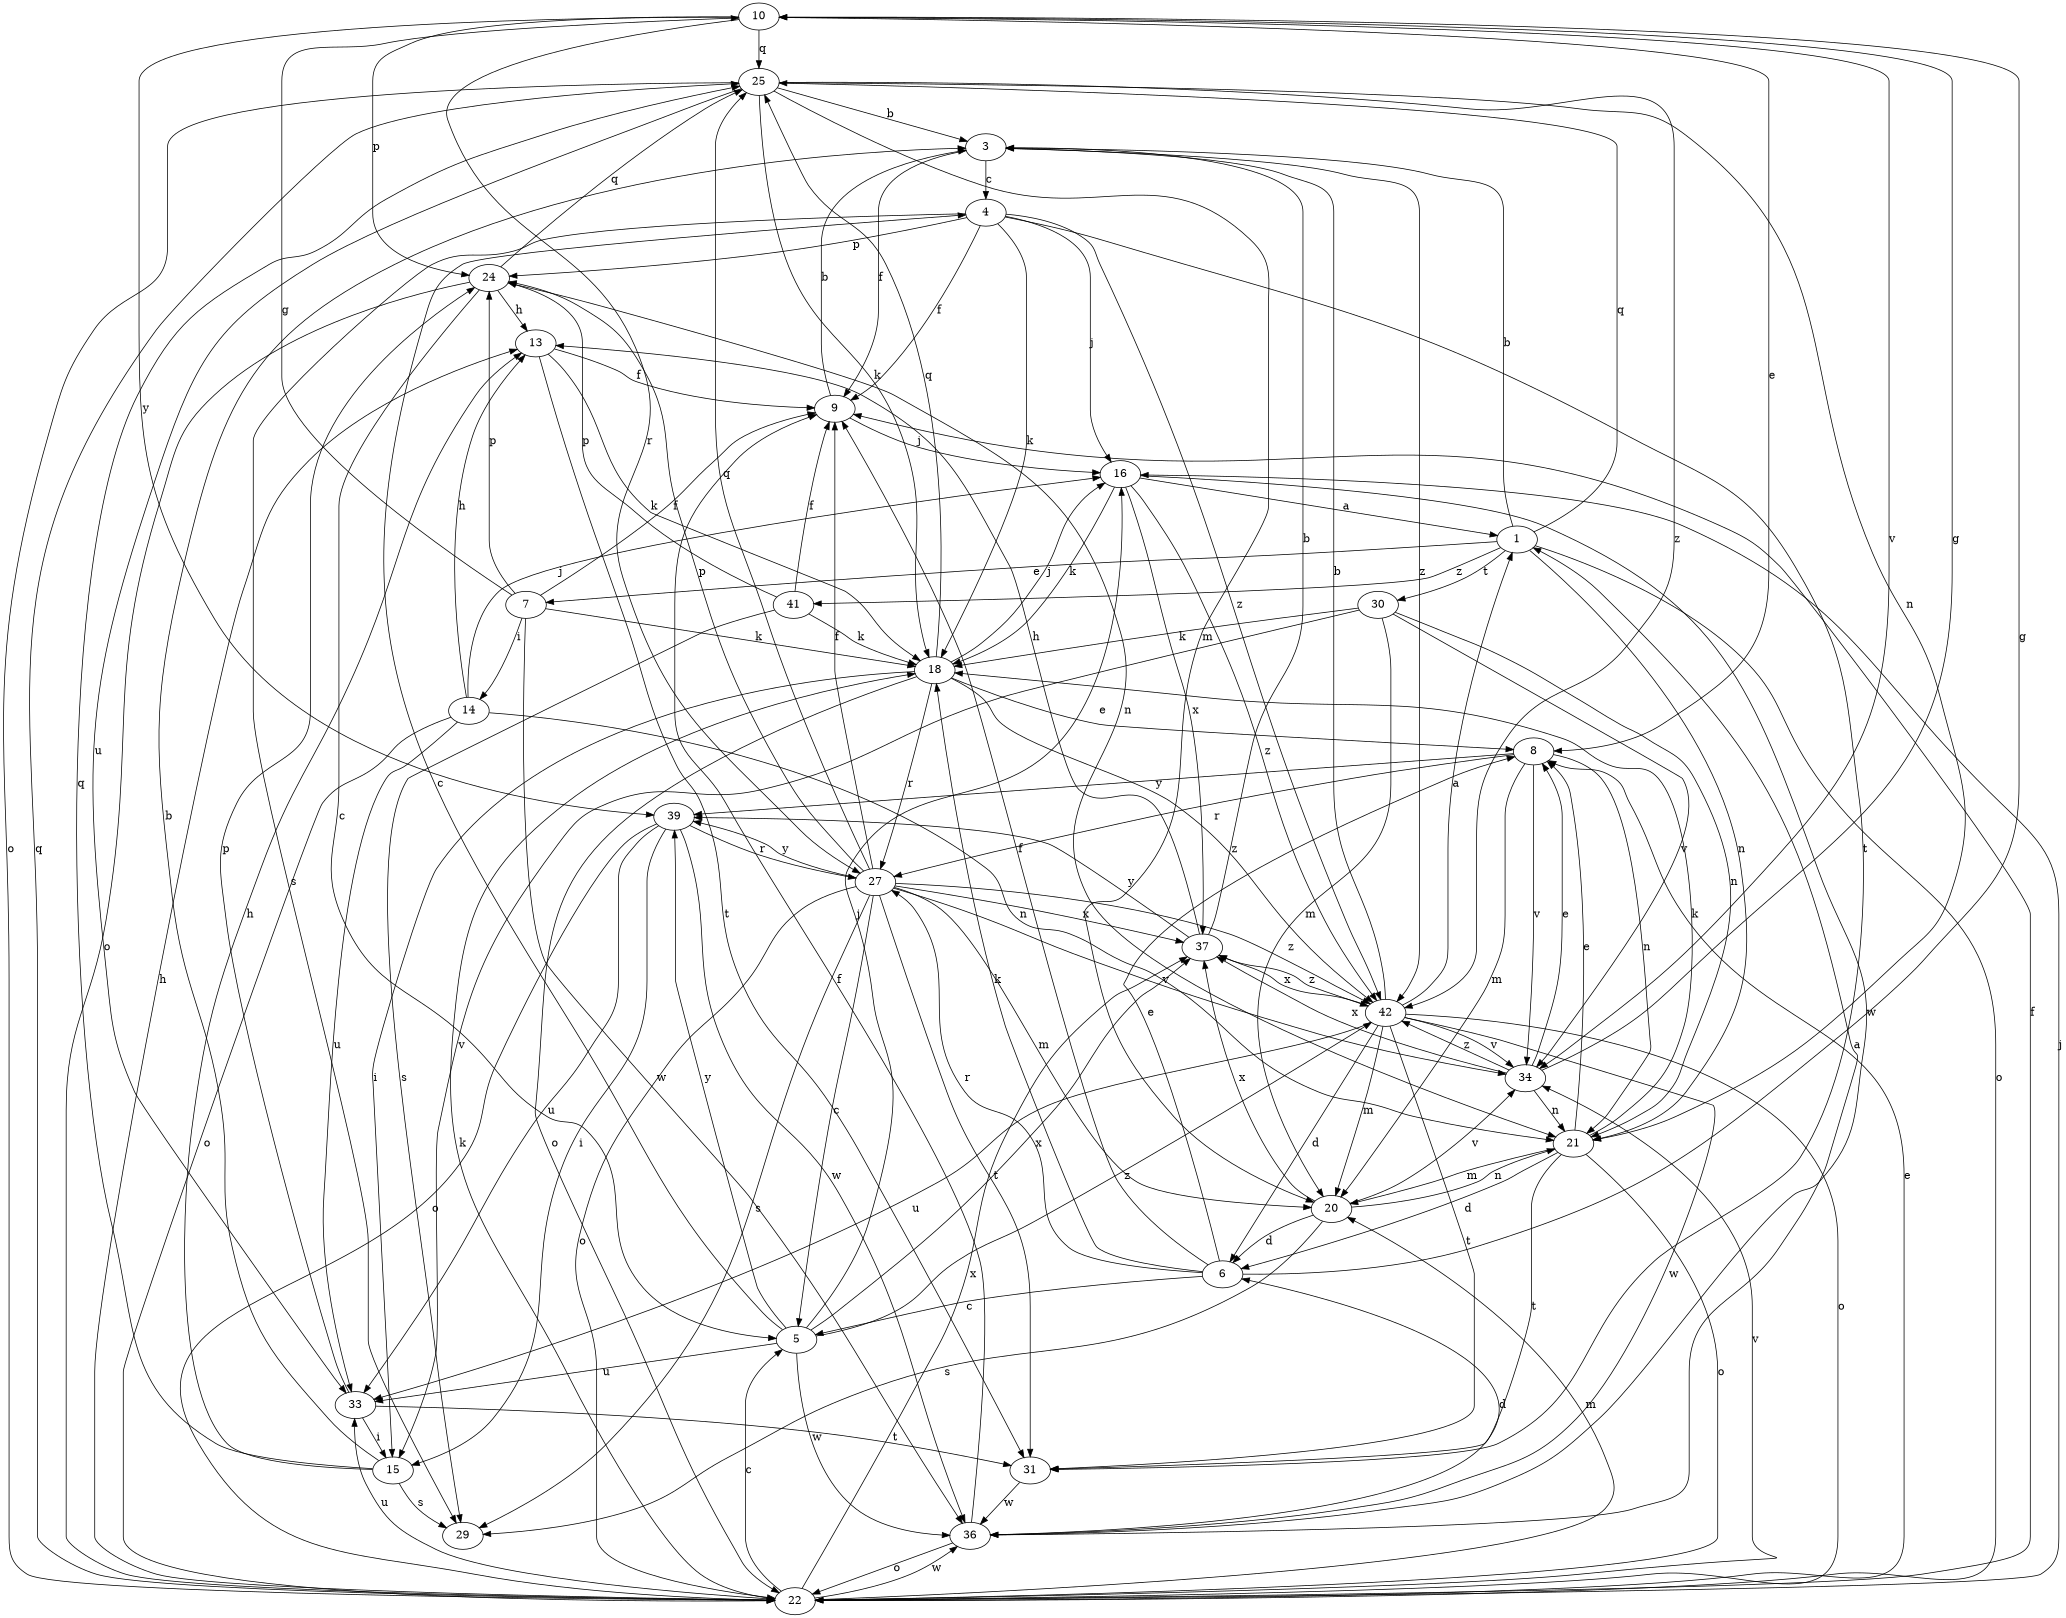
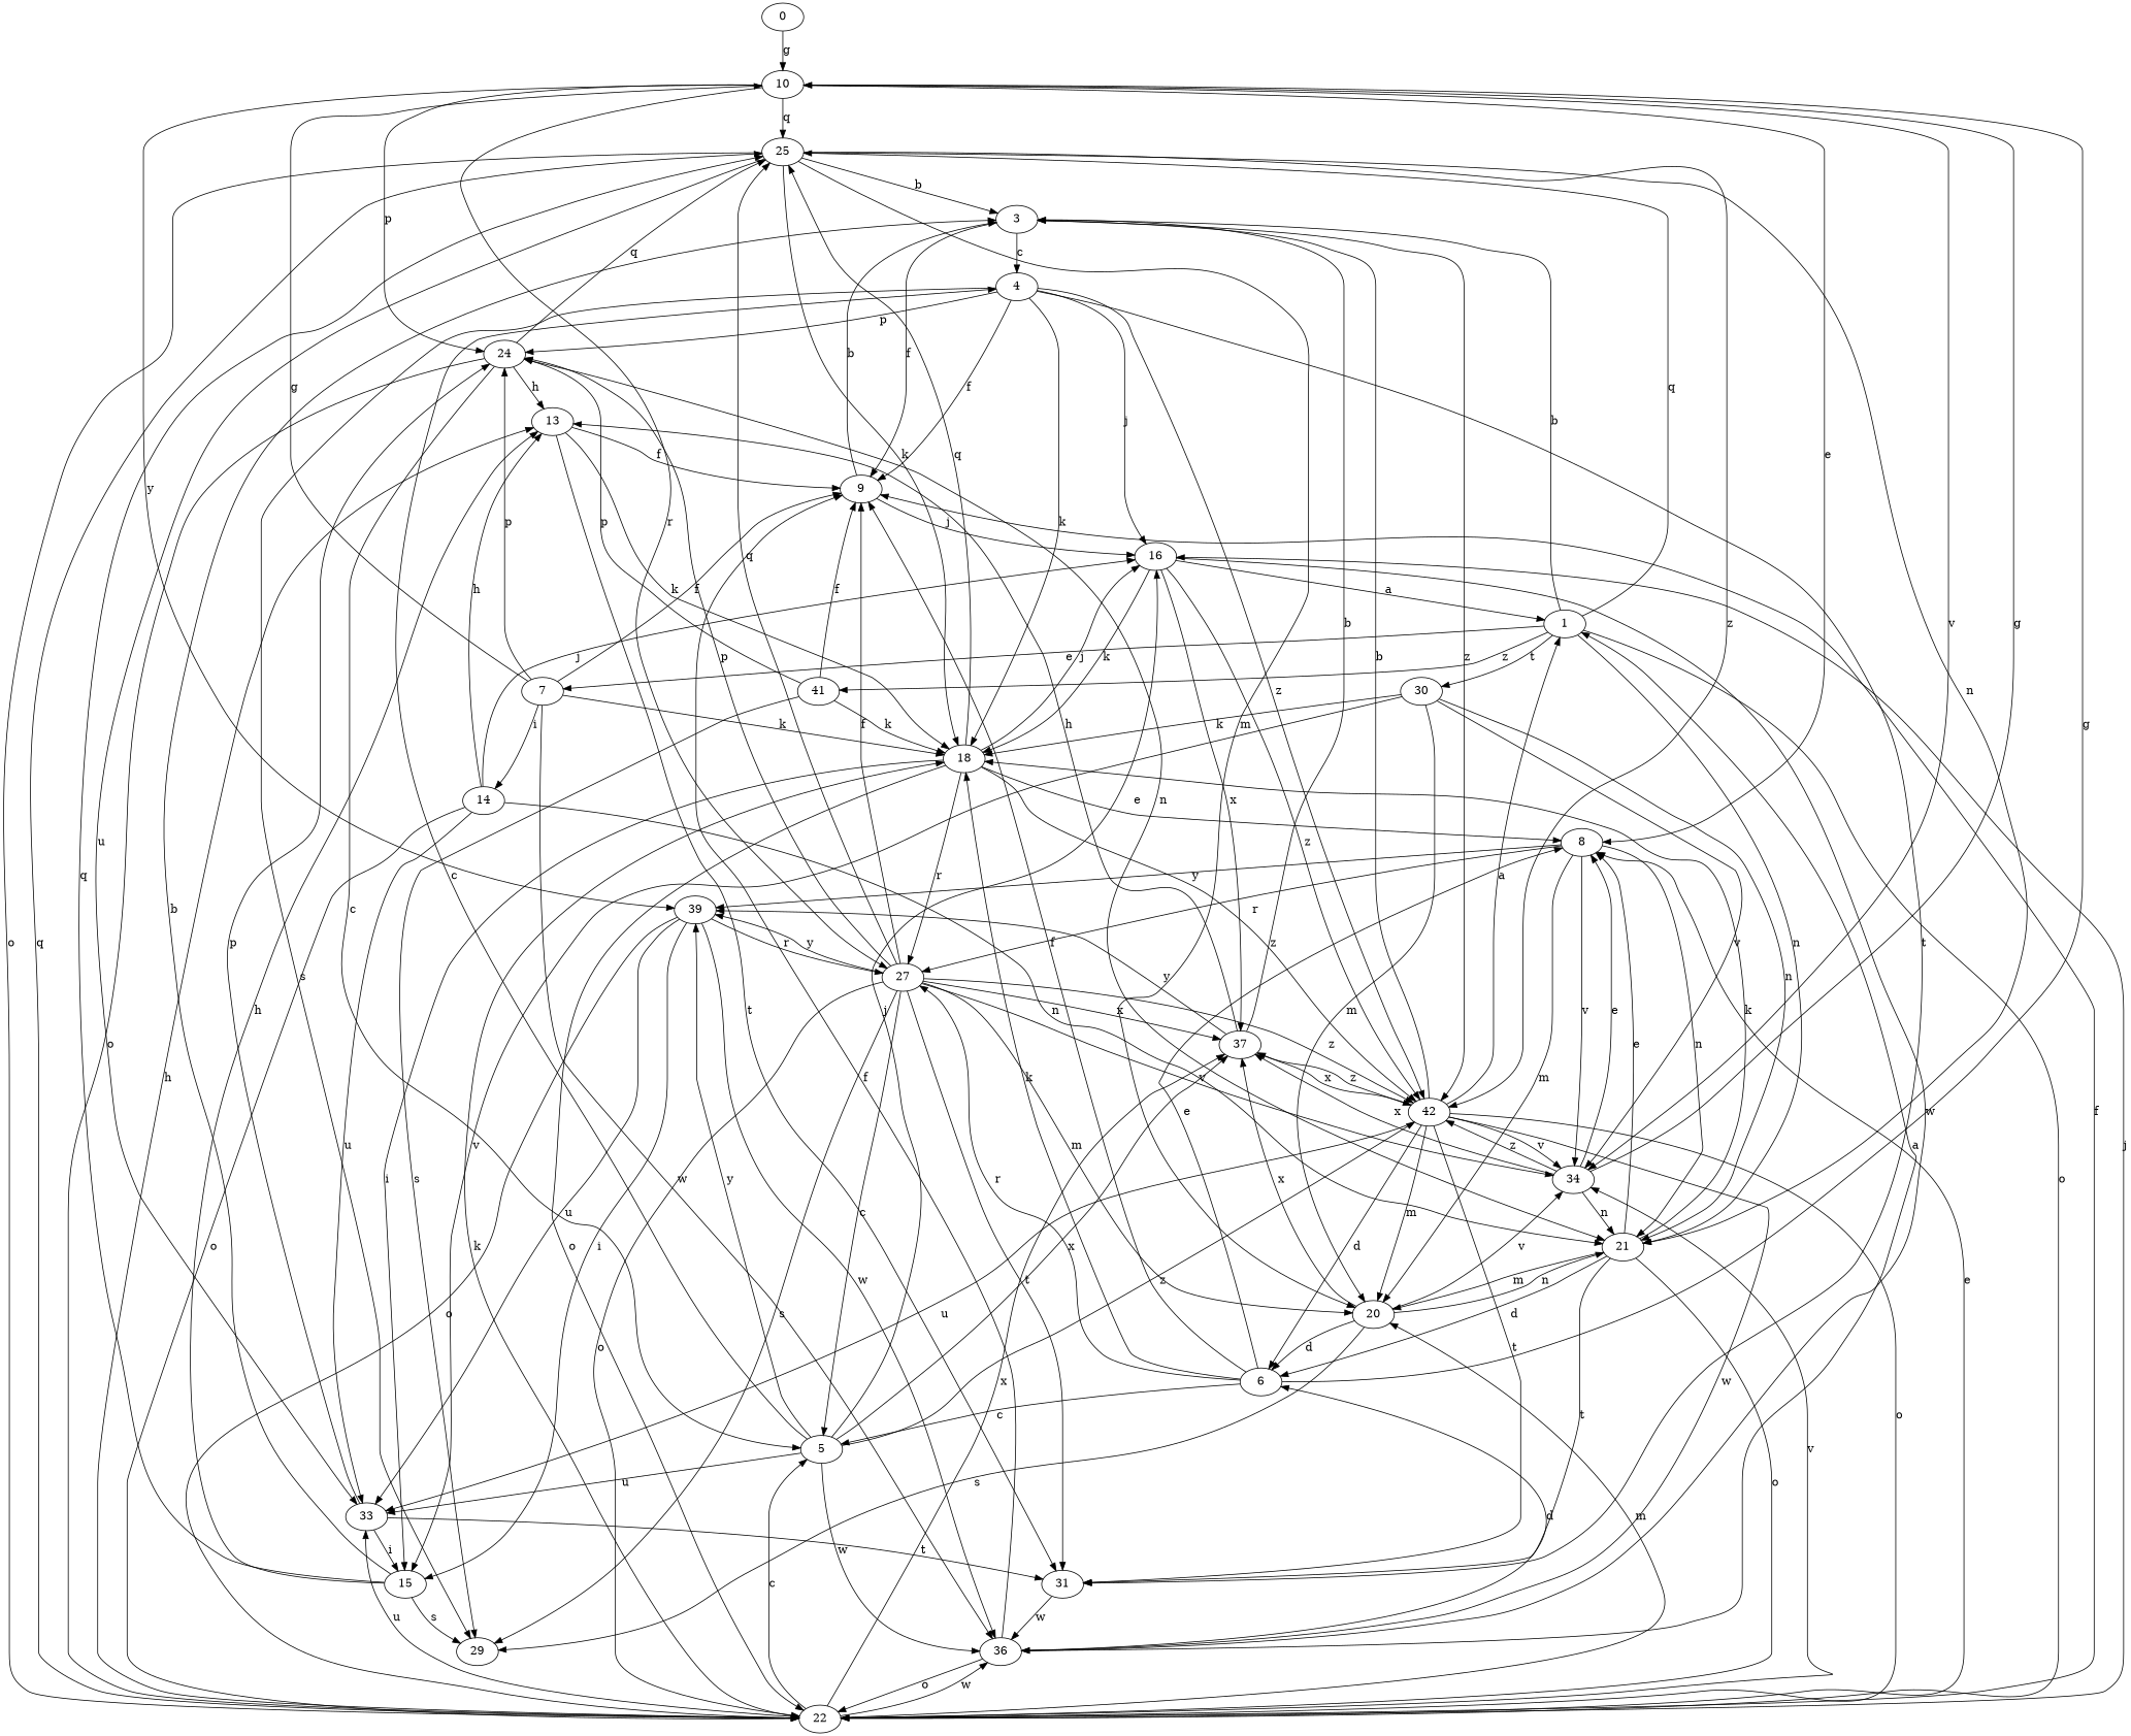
  strict digraph {
+   0
    10
    25
    24
    39
    8
    27
    34
    1
    3
    7
    21
    22
    30
    41
    4
    9
    42
    18
    36
    14
    31
    6
    20
    16
    5
    33
    37
    13
    15
    29
+   0 -> 10 [label=g]
    10 -> 25 [label=q]
    10 -> 24 [label=p]
    10 -> 39 [label=y]
    10 -> 8 [label=e]
    10 -> 27 [label=r]
    10 -> 34 [label=v]
    25 -> 3 [label=b]
    25 -> 21 [label=n]
    25 -> 22 [label=o]
    25 -> 42 [label=z]
    25 -> 18 [label=k]
    25 -> 20 [label=m]
    25 -> 33 [label=u]
    24 -> 25 [label=q]
    24 -> 21 [label=n]
    24 -> 22 [label=o]
    24 -> 5 [label=c]
    24 -> 13 [label=h]
    39 -> 27 [label=r]
    39 -> 22 [label=o]
    39 -> 36 [label=w]
    39 -> 33 [label=u]
    39 -> 15 [label=i]
    8 -> 39 [label=y]
    8 -> 27 [label=r]
    8 -> 34 [label=v]
    8 -> 21 [label=n]
    8 -> 20 [label=m]
    27 -> 25 [label=q]
    27 -> 24 [label=p]
    27 -> 39 [label=y]
    27 -> 34 [label=v]
    27 -> 22 [label=o]
    27 -> 9 [label=f]
    27 -> 42 [label=z]
    27 -> 31 [label=t]
    27 -> 20 [label=m]
    27 -> 5 [label=c]
    27 -> 37 [label=x]
    27 -> 29 [label=s]
    34 -> 10 [label=g]
    34 -> 8 [label=e]
    34 -> 21 [label=n]
    34 -> 42 [label=z]
    34 -> 37 [label=x]
    1 -> 25 [label=q]
    1 -> 3 [label=b]
    1 -> 7 [label=e]
    1 -> 21 [label=n]
    1 -> 22 [label=o]
    1 -> 30 [label=t]
    1 -> 41 [label=z]
    3 -> 4 [label=c]
    3 -> 9 [label=f]
    3 -> 42 [label=z]
    7 -> 10 [label=g]
    7 -> 24 [label=p]
    7 -> 9 [label=f]
    7 -> 18 [label=k]
    7 -> 36 [label=w]
    7 -> 14 [label=i]
    21 -> 8 [label=e]
    21 -> 22 [label=o]
    21 -> 18 [label=k]
    21 -> 31 [label=t]
    21 -> 6 [label=d]
    21 -> 20 [label=m]
    22 -> 25 [label=q]
    22 -> 8 [label=e]
    22 -> 34 [label=v]
    22 -> 9 [label=f]
    22 -> 18 [label=k]
    22 -> 36 [label=w]
    22 -> 20 [label=m]
    22 -> 16 [label=j]
    22 -> 5 [label=c]
    22 -> 33 [label=u]
    22 -> 37 [label=x]
    22 -> 13 [label=h]
    30 -> 34 [label=v]
    30 -> 21 [label=n]
    30 -> 18 [label=k]
    30 -> 20 [label=m]
    30 -> 15 [label=v]
    41 -> 24 [label=p]
    41 -> 9 [label=f]
    41 -> 18 [label=k]
    41 -> 29 [label=s]
    4 -> 24 [label=p]
    4 -> 9 [label=f]
    4 -> 42 [label=z]
    4 -> 18 [label=k]
    4 -> 31 [label=t]
    4 -> 16 [label=j]
    4 -> 29 [label=s]
    9 -> 3 [label=b]
    9 -> 16 [label=j]
    42 -> 34 [label=v]
    42 -> 1 [label=a]
    42 -> 3 [label=b]
    42 -> 22 [label=o]
    42 -> 36 [label=w]
    42 -> 31 [label=t]
    42 -> 6 [label=d]
    42 -> 20 [label=m]
    42 -> 33 [label=u]
    42 -> 37 [label=x]
    18 -> 25 [label=q]
    18 -> 8 [label=e]
    18 -> 27 [label=r]
    18 -> 22 [label=o]
    18 -> 42 [label=z]
    18 -> 16 [label=j]
    18 -> 15 [label=i]
    36 -> 1 [label=a]
    36 -> 22 [label=o]
    36 -> 9 [label=f]
    36 -> 6 [label=d]
    14 -> 21 [label=n]
    14 -> 22 [label=o]
    14 -> 16 [label=j]
    14 -> 33 [label=u]
    14 -> 13 [label=h]
    31 -> 36 [label=w]
    6 -> 10 [label=g]
    6 -> 8 [label=e]
    6 -> 27 [label=r]
    6 -> 9 [label=f]
    6 -> 18 [label=k]
    6 -> 5 [label=c]
    20 -> 34 [label=v]
    20 -> 21 [label=n]
    20 -> 6 [label=d]
    20 -> 37 [label=x]
    20 -> 29 [label=s]
    16 -> 1 [label=a]
    16 -> 42 [label=z]
    16 -> 18 [label=k]
    16 -> 36 [label=w]
    16 -> 37 [label=x]
    5 -> 39 [label=y]
    5 -> 4 [label=c]
    5 -> 42 [label=z]
    5 -> 36 [label=w]
    5 -> 16 [label=j]
    5 -> 33 [label=u]
    5 -> 37 [label=x]
    33 -> 24 [label=p]
    33 -> 31 [label=t]
    33 -> 15 [label=i]
    37 -> 39 [label=y]
    37 -> 3 [label=b]
    37 -> 42 [label=z]
    37 -> 13 [label=h]
    13 -> 9 [label=f]
    13 -> 18 [label=k]
    13 -> 31 [label=t]
    15 -> 25 [label=q]
    15 -> 3 [label=b]
    15 -> 13 [label=h]
    15 -> 29 [label=s]
  }
